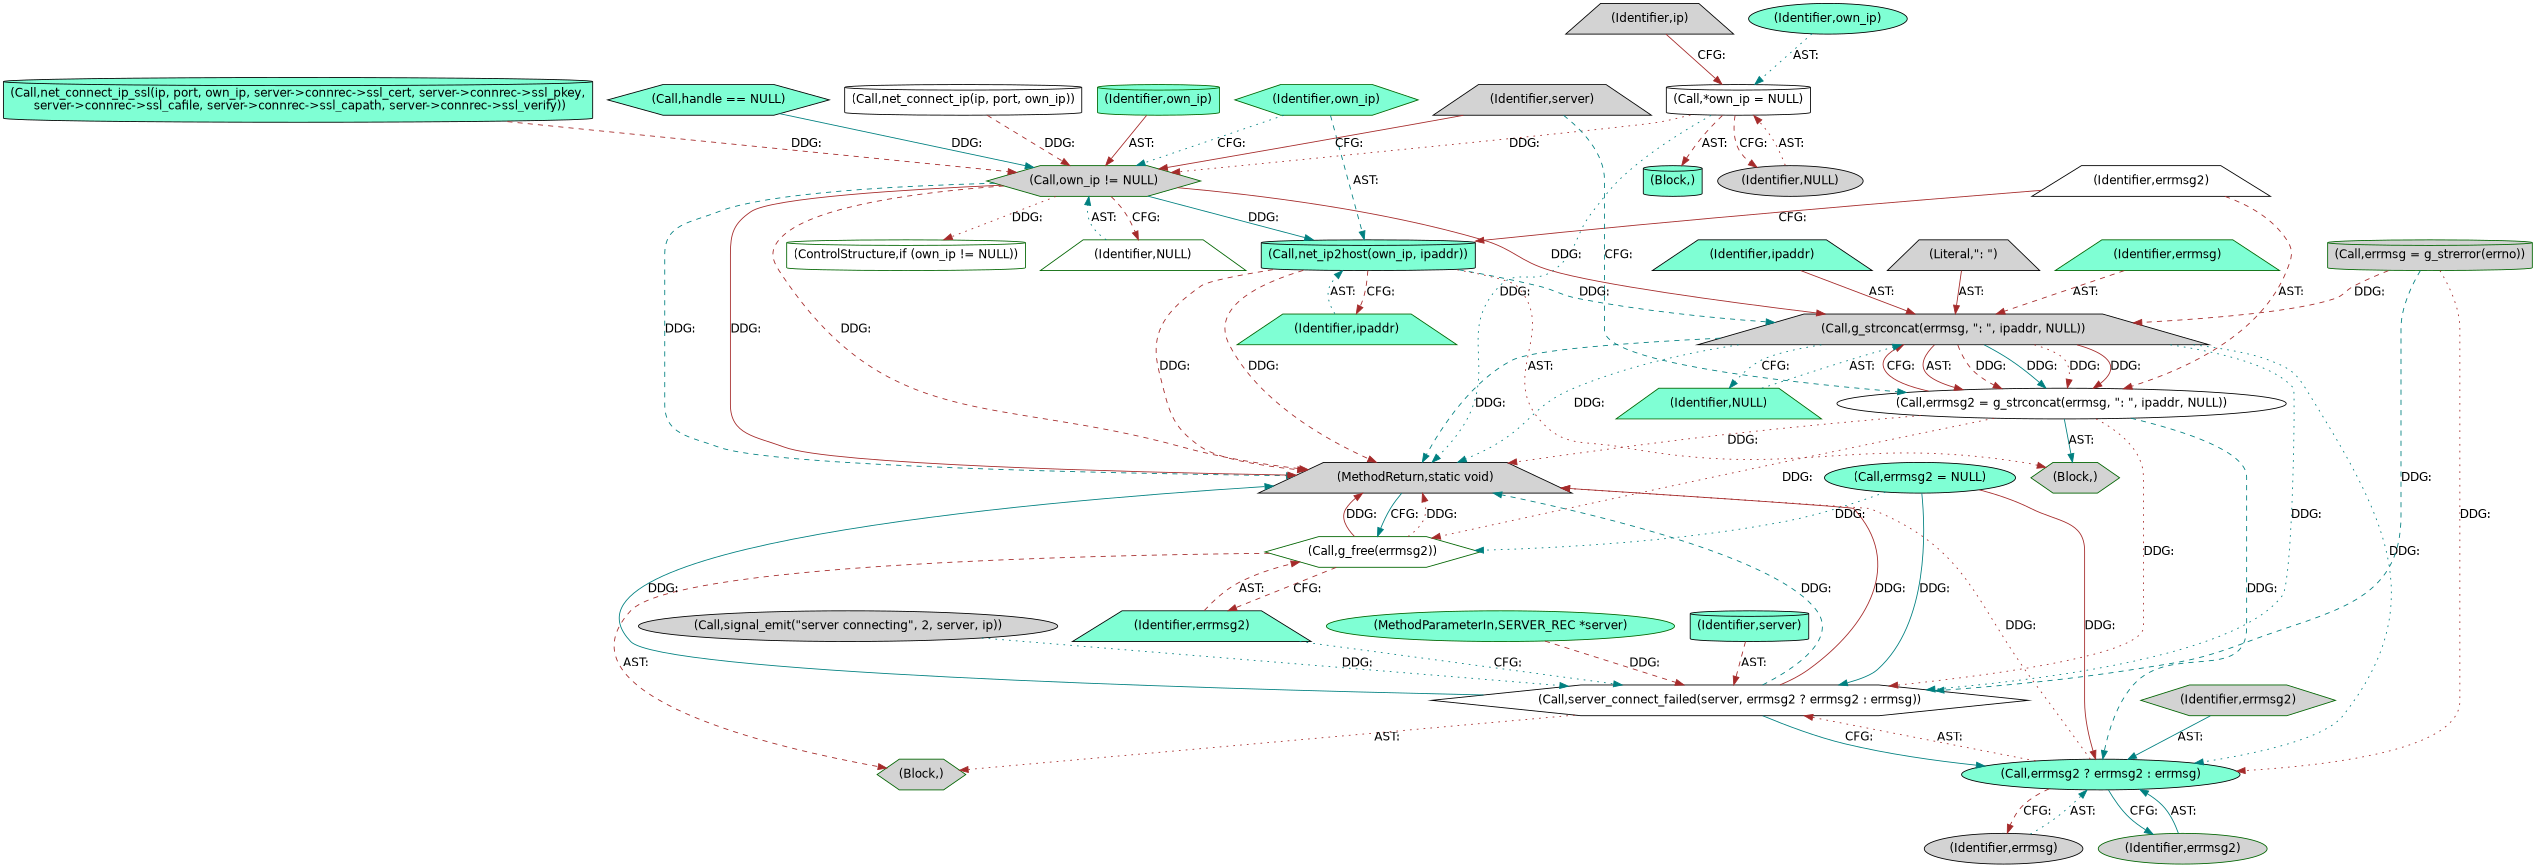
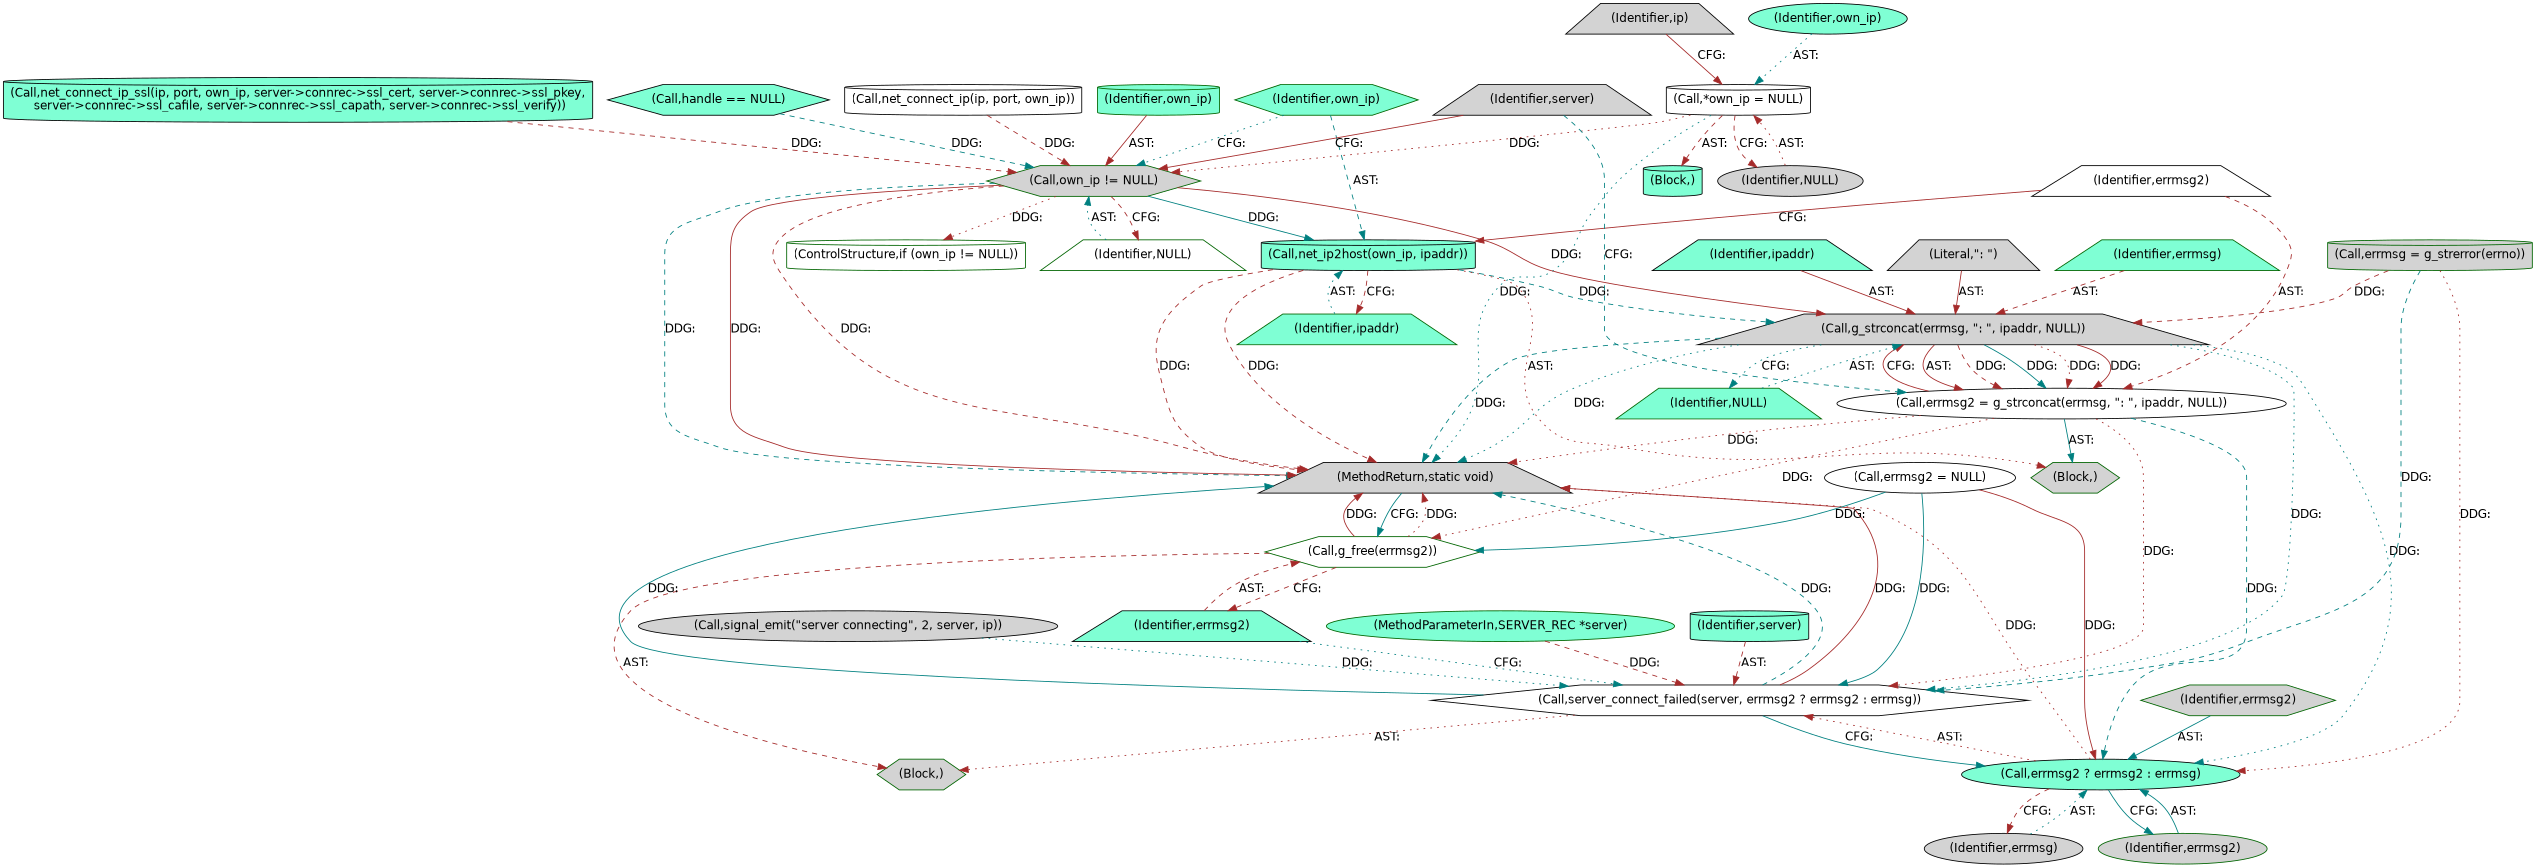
  digraph {
    fontname="DejaVu Sans"
    node [color=black fillcolor=aquamarine fontname="DejaVu Sans" shape=trapezium style=filled]
    edge [color=brown fontname="DejaVu Sans" style=dotted]
    n1 [fillcolor=white label="(Call,*own_ip = NULL)" shape=cylinder]
    n2 [color=darkgreen fillcolor=lightgrey label="(Call,own_ip != NULL)" shape=hexagon]
    n3 [fillcolor=lightgrey label="(MethodReturn,static void)"]
    n4 [fillcolor=lightgrey label="(Identifier,NULL)" shape=ellipse]
    n5 [label="(Block,)" shape=cylinder]
    n6 [label="(Call,net_ip2host(own_ip, ipaddr))" shape=cylinder]
    n7 [fillcolor=lightgrey label="(Call,g_strconcat(errmsg, \": \", ipaddr, NULL))"]
    n8 [color=darkgreen fillcolor=white label="(ControlStructure,if (own_ip != NULL))" shape=cylinder]
    n9 [color=darkgreen fillcolor=white label="(Identifier,NULL)"]
    n10 [color=darkgreen fillcolor=white label="(Call,g_free(errmsg2))" shape=hexagon]
    n11 [color=darkgreen fillcolor=lightgrey label="(Block,)" shape=hexagon]
    n12 [color=darkgreen label="(Identifier,ipaddr)"]
    n13 [fillcolor=white label="(Call,errmsg2 = g_strconcat(errmsg, \": \", ipaddr, NULL))" shape=ellipse]
    n14 [fillcolor=white label="(Call,server_connect_failed(server, errmsg2 ? errmsg2 : errmsg))" shape=hexagon]
    n15 [label="(Call,errmsg2 ? errmsg2 : errmsg)" shape=ellipse]
    n16 [color=darkgreen label="(Identifier,NULL)"]
    n17 [color=darkgreen fillcolor=lightgrey label="(Block,)" shape=hexagon]
    n18 [fillcolor=lightgrey label="(Identifier,errmsg)" shape=ellipse]
    n19 [color=darkgreen fillcolor=lightgrey label="(Identifier,errmsg2)" shape=ellipse]
    n20 [label="(Identifier,errmsg2)"]
    n21 [label="(Call,net_connect_ip_ssl(ip, port, own_ip, server->connrec->ssl_cert, server->connrec->ssl_pkey,\n server->connrec->ssl_cafile, server->connrec->ssl_capath, server->connrec->ssl_verify))" shape=cylinder]
    n22 [color=darkgreen label="(Identifier,own_ip)" shape=hexagon]
    n23 [label="(Identifier,ipaddr)"]
    n24 [fillcolor=lightgrey label="(Identifier,ip)"]
    n25 [fillcolor=white label="(Call,net_connect_ip(ip, port, own_ip))" shape=cylinder]
    n26 [color=darkgreen label="(Identifier,own_ip)" shape=cylinder]
    n27 [label="(Identifier,own_ip)" shape=ellipse]
    n28 [fillcolor=white label="(Identifier,errmsg2)"]
-   n29 [label="(Call,errmsg2 = NULL)" shape=ellipse]
+   n29 [fillcolor=white label="(Call,errmsg2 = NULL)" shape=ellipse]
    n30 [fillcolor=lightgrey label="(Call,signal_emit(\"server connecting\", 2, server, ip))" shape=ellipse]
    n31 [color=darkgreen fillcolor=lightgrey label="(Call,errmsg = g_strerror(errno))" shape=cylinder]
    n32 [fillcolor=lightgrey label="(Literal,\": \")"]
    n33 [color=darkgreen label="(MethodParameterIn,SERVER_REC *server)" shape=ellipse]
    n34 [color=darkgreen label="(Identifier,errmsg)"]
    n35 [fillcolor=lightgrey label="(Identifier,server)"]
    n36 [label="(Call,handle == NULL)" shape=hexagon]
    n37 [label="(Identifier,server)" shape=cylinder]
    n38 [color=darkgreen fillcolor=lightgrey label="(Identifier,errmsg2)" shape=hexagon]
    n1 -> n2 [label="DDG: "]
    n1 -> n3 [color=teal label="DDG: "]
    n1 -> n4 [label="CFG: " style=dashed]
    n1 -> n5 [label="AST: " style=dashed]
    n2 -> n3 [color=teal label="DDG: " style=dashed]
    n2 -> n3 [label="DDG: " style=solid]
    n2 -> n3 [label="DDG: " style=dashed]
    n2 -> n6 [color=teal label="DDG: " style=solid]
    n2 -> n7 [label="DDG: " style=solid]
    n2 -> n8 [label="DDG: "]
    n2 -> n9 [label="CFG: " style=dashed]
    n3 -> n10 [color=teal label="CFG: " style=solid]
    n4 -> n1 [label="AST: "]
    n6 -> n3 [label="DDG: " style=dashed]
    n6 -> n3 [label="DDG: " style=dashed]
    n6 -> n7 [color=teal label="DDG: " style=dashed]
    n6 -> n11 [label="AST: "]
    n6 -> n12 [label="CFG: " style=dashed]
    n7 -> n3 [color=teal label="DDG: " style=dashed]
    n7 -> n3 [color=teal label="DDG: "]
    n7 -> n13 [label="AST: " style=solid]
    n7 -> n13 [label="DDG: " style=dashed]
    n7 -> n13 [color=teal label="DDG: " style=solid]
    n7 -> n13 [label="DDG: "]
    n7 -> n13 [label="DDG: " style=solid]
    n7 -> n14 [color=teal label="DDG: "]
    n7 -> n15 [color=teal label="DDG: "]
    n7 -> n16 [color=teal label="CFG: "]
    n9 -> n2 [color=teal label="AST: "]
    n10 -> n3 [label="DDG: "]
    n10 -> n3 [label="DDG: " style=solid]
    n10 -> n17 [label="AST: " style=dashed]
    n10 -> n20 [label="CFG: " style=dashed]
    n12 -> n6 [color=teal label="AST: "]
    n13 -> n3 [label="DDG: "]
    n13 -> n7 [label="CFG: " style=solid]
    n13 -> n10 [label="DDG: "]
    n13 -> n11 [color=teal label="AST: " style=solid]
    n13 -> n14 [label="DDG: "]
    n13 -> n15 [color=teal label="DDG: " style=dashed]
    n14 -> n3 [color=teal label="DDG: " style=solid]
    n14 -> n3 [color=teal label="DDG: " style=dashed]
    n14 -> n3 [label="DDG: " style=solid]
    n14 -> n15 [color=teal label="CFG: " style=solid]
    n14 -> n17 [label="AST: "]
    n15 -> n3 [label="DDG: "]
    n15 -> n14 [label="AST: "]
    n15 -> n18 [label="CFG: " style=dashed]
    n15 -> n19 [color=teal label="CFG: " style=solid]
    n16 -> n7 [color=teal label="AST: "]
    n18 -> n15 [color=teal label="AST: "]
    n19 -> n15 [color=teal label="AST: " style=solid]
    n20 -> n10 [label="AST: " style=dashed]
    n20 -> n14 [color=teal label="CFG: "]
    n21 -> n2 [label="DDG: " style=dashed]
    n22 -> n2 [color=teal label="CFG: "]
    n22 -> n6 [color=teal label="AST: " style=dashed]
    n23 -> n7 [label="AST: " style=solid]
    n24 -> n1 [label="CFG: " style=solid]
    n25 -> n2 [label="DDG: " style=dashed]
    n26 -> n2 [label="AST: " style=solid]
    n27 -> n1 [color=teal label="AST: "]
    n28 -> n6 [label="CFG: " style=solid]
    n28 -> n13 [label="AST: " style=dashed]
-   n29 -> n10 [color=teal label="DDG: "]
+   n29 -> n10 [color=teal label="DDG: " style=solid]
    n29 -> n14 [color=teal label="DDG: " style=solid]
    n29 -> n15 [label="DDG: " style=solid]
    n30 -> n14 [color=teal label="DDG: "]
    n31 -> n7 [label="DDG: " style=dashed]
    n31 -> n14 [color=teal label="DDG: " style=dashed]
    n31 -> n15 [label="DDG: "]
    n32 -> n7 [label="AST: " style=solid]
    n33 -> n14 [label="DDG: " style=dashed]
    n34 -> n7 [label="AST: " style=dashed]
    n35 -> n2 [label="CFG: " style=solid]
    n35 -> n13 [color=teal label="CFG: " style=dashed]
-   n36 -> n2 [color=teal label="DDG: " style=solid]
+   n36 -> n2 [color=teal label="DDG: " style=dashed]
    n37 -> n14 [label="AST: " style=dashed]
    n38 -> n15 [color=teal label="AST: " style=solid]
  }
